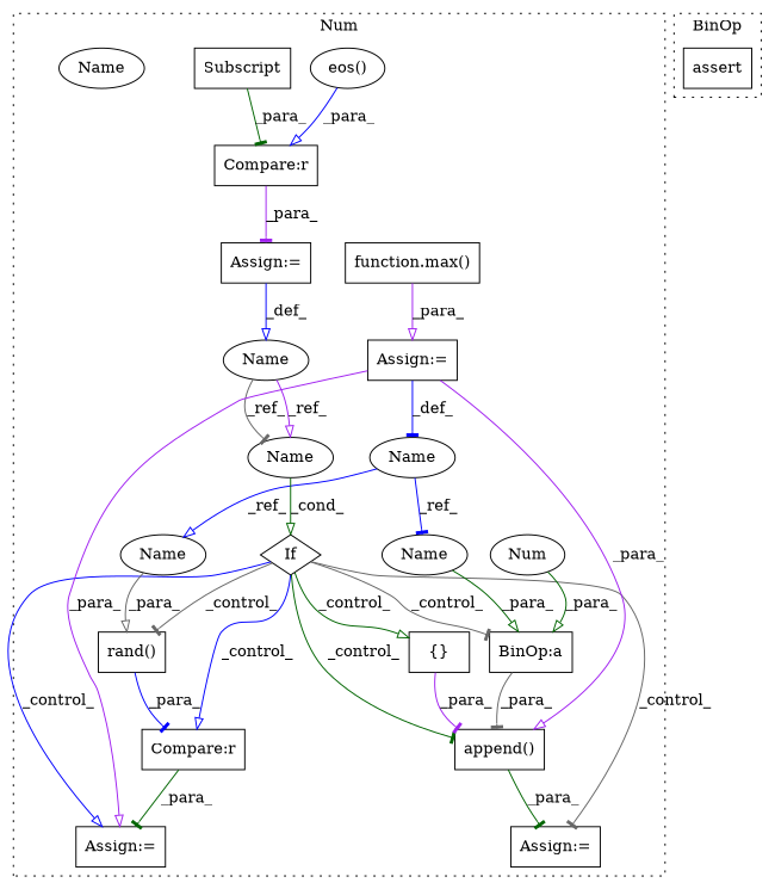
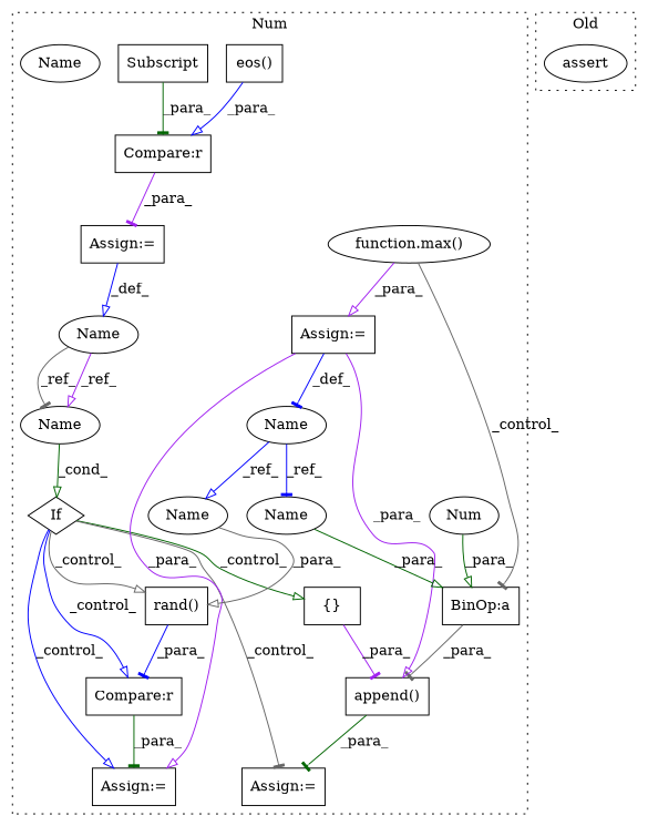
  digraph {
    node [a=87 l=3 s=2806 shape=box]
    edge [arrowhead=onormal color=blue]
-   n1 [a=75 l=21 label="eos()" s=2769 shape=ellipse]
+   n1 [a=75 l=21 label="eos()" s=2769]
    n2 [a=96 label=If s=2803 shape=diamond]
    n3 [a=82 label="BinOp:a" s=2874]
    n4 [a=59 l="1,0" label="{}" s="2935,2940"]
    n5 [a=40 l=41 label="Compare:r" s=3003]
    n6 [a=40 l=45 label="Compare:r" s=2745]
    n7 [a=63 l="20,0" label=Subscript s="2745,0"]
-   n8 [a=75 l="4,1" label="function.max()" s="2298,2316"]
+   n8 [a=75 l="4,1" label="function.max()" s="2298,2316" shape=ellipse]
    n9 [a=75 l="15,1" label="rand()" s="3003,3027"]
    n10 [a=75 l="10,1" label="append()" s="2919,2941"]
    n11 [l=7 label=Name shape=ellipse]
    n12 [l=7 label=Name s=2735 shape=ellipse]
    n13 [l=9 label=Name s=2286 shape=ellipse]
    n14 [a=76 l=1 label=Num s=2877 shape=ellipse]
    n15 [a=68 label="Assign:=" s=2295]
    n16 [a=68 label="Assign:=" s=2742]
    n17 [a=68 label="Assign:=" s=3000]
    n18 [a=68 label="Assign:=" s=2916]
    n19 [l=9 label=Name s=3018 shape=ellipse]
    n20 [l=9 label=Name s=2865 shape=ellipse]
    n21 [l=7 label=Name shape=ellipse]
-   n22 [a=65 l=7 label=assert s=2073]
+   n22 [a=65 l=7 label=assert s=2073 shape=ellipse]
    subgraph cluster_1 {
      label=Num
      style=dotted
      n1
      n2
      n3
      n4
      n5
      n6
      n7
      n8
      n9
      n10
      n11
      n12
      n13
      n14
      n15
      n16
      n17
      n18
      n19
      n20
      n21
    }
    subgraph cluster_2 {
-     label=BinOp
+     label=Old
      style=dotted
      n22
    }
    n1 -> n6 [label=_para_]
-   n2 -> n3 [arrowhead=tee color=gray40 label=_control_]
+   n8 -> n3 [arrowhead=tee color=gray40 label=_control_]
    n2 -> n4 [color=darkgreen label=_control_]
    n2 -> n5 [label=_control_]
-   n2 -> n9 [arrowhead=tee color=gray40 label=_control_]
-   n2 -> n10 [arrowhead=tee color=darkgreen label=_control_]
+   n2 -> n9 [color=gray40 label=_control_]
    n2 -> n17 [label=_control_]
    n2 -> n18 [arrowhead=tee color=gray40 label=_control_]
    n3 -> n10 [arrowhead=tee color=gray40 label=_para_]
    n4 -> n10 [arrowhead=tee color=purple label=_para_]
    n5 -> n17 [arrowhead=tee color=darkgreen label=_para_]
    n6 -> n16 [arrowhead=tee color=purple label=_para_]
    n7 -> n6 [arrowhead=tee color=darkgreen label=_para_]
    n8 -> n15 [color=purple label=_para_]
    n9 -> n5 [arrowhead=tee label=_para_]
    n10 -> n18 [arrowhead=tee color=darkgreen label=_para_]
    n12 -> n21 [arrowhead=tee color=gray40 label=_ref_]
    n12 -> n21 [color=purple label=_ref_]
    n13 -> n19 [label=_ref_]
    n13 -> n20 [arrowhead=tee label=_ref_]
    n14 -> n3 [color=darkgreen label=_para_]
    n15 -> n10 [color=purple label=_para_]
    n15 -> n13 [arrowhead=tee label=_def_]
    n15 -> n17 [color=purple label=_para_]
    n16 -> n12 [label=_def_]
    n19 -> n9 [color=gray40 label=_para_]
    n20 -> n3 [color=darkgreen label=_para_]
    n21 -> n2 [color=darkgreen label=_cond_]
  }
